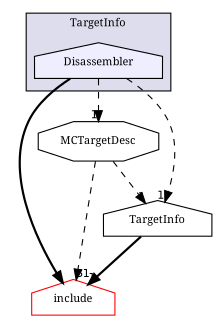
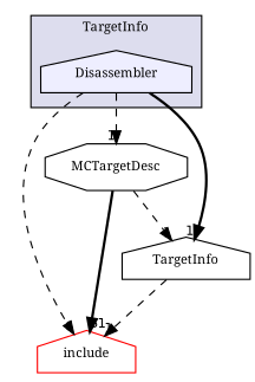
  digraph {
    compound=true
    fontname="Noto Serif"
    node [fontname="Noto Serif" fontsize=10 shape=house]
    edge [fontname="Noto Serif" headlabel=1 labeldistance=1.5 labelfontname=Helvetica labelfontsize=10 style=dashed]
    n1 [fillcolor="#eeeeff" label=Disassembler pencolor=black style=filled]
    n2 [color=red label=include]
    n3 [label=MCTargetDesc shape=octagon]
    n4 [label=TargetInfo]
    subgraph cluster_1 {
      bgcolor="#ddddee"
      fontsize=10
      label=TargetInfo
      pencolor=black
      n1
    }
-   n1 -> n2 [headlabel=6 style=bold]
+   n1 -> n2 [headlabel=6]
    n1 -> n3
-   n1 -> n4
-   n3 -> n2 [headlabel=51]
+   n1 -> n4 [style=bold]
+   n3 -> n2 [headlabel=51 style=bold]
    n3 -> n4
-   n4 -> n2 [style=bold]
+   n4 -> n2
  }
